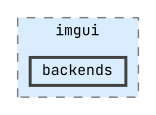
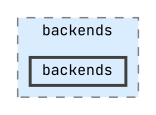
  digraph {
    compound=true
    fontname="JetBrains Mono"
    n1 [color=grey25 fillcolor="#daedff" fontname="JetBrains Mono" fontsize=10 height=0.2 label=backends shape=box style="filled,bold" width=0.4]
    subgraph cluster_1 {
      bgcolor="#daedff"
      fontsize=10
-     label=imgui
+     label=backends
      pencolor=grey50
      style="filled,dashed"
      n1
    }
  }
